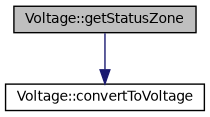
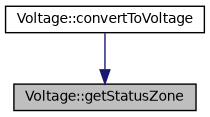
  digraph {
    rankdir=TB
    node [color=black fontname=Helvetica fontsize=10 shape=record style=filled]
    n1 [fillcolor=grey75 fontcolor=black height=0.2 label="Voltage::getStatusZone" width=0.4]
    n2 [fillcolor=white height=0.2 label="Voltage::convertToVoltage" width=0.4]
-   n1 -> n2 [color=midnightblue fontname=Helvetica fontsize=10 labelfontname=Helvetica labelfontsize=10 style=solid]
+   n2 -> n1 [color=midnightblue fontname=Helvetica fontsize=10 labelfontname=Helvetica labelfontsize=10 style=solid]
  }
